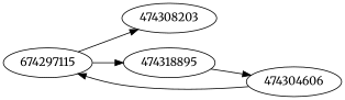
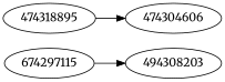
  strict digraph {
    fontname=Merriweather
    rankdir=LR
    node [fontname=Merriweather]
    edge [fontname=Merriweather]
    n1 [label=674297115]
-   474308203
+   474308203 [label=494308203]
    474318895
    474304606
    n1 -> 474308203
-   n1 -> 474318895
    474318895 -> 474304606
-   474304606 -> n1
  }
